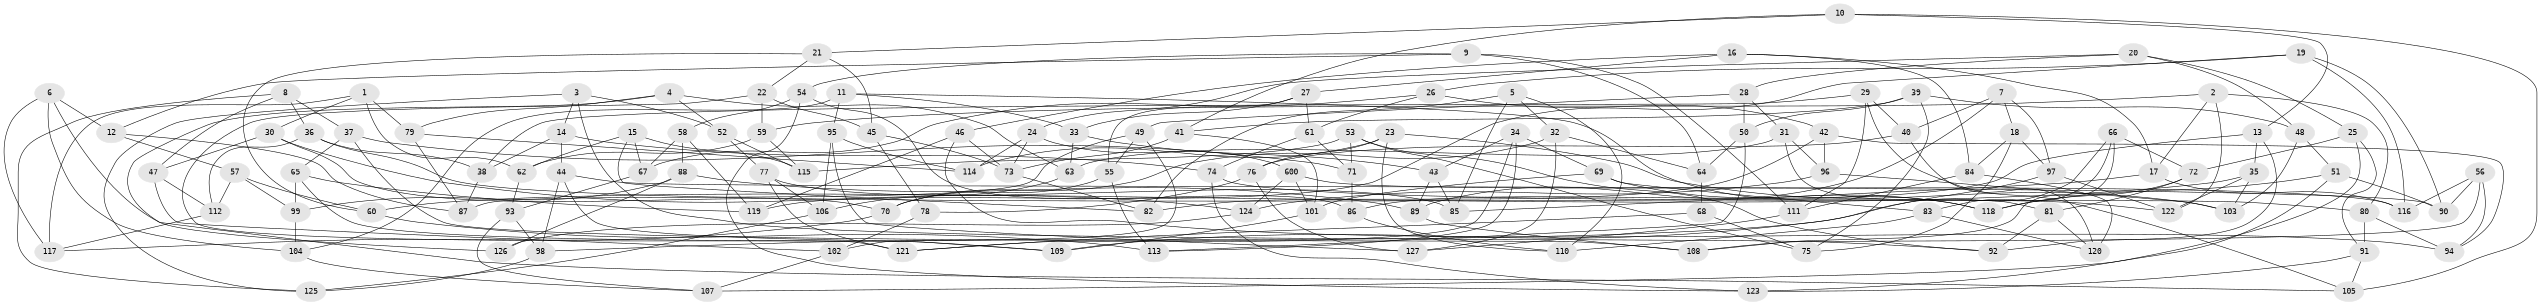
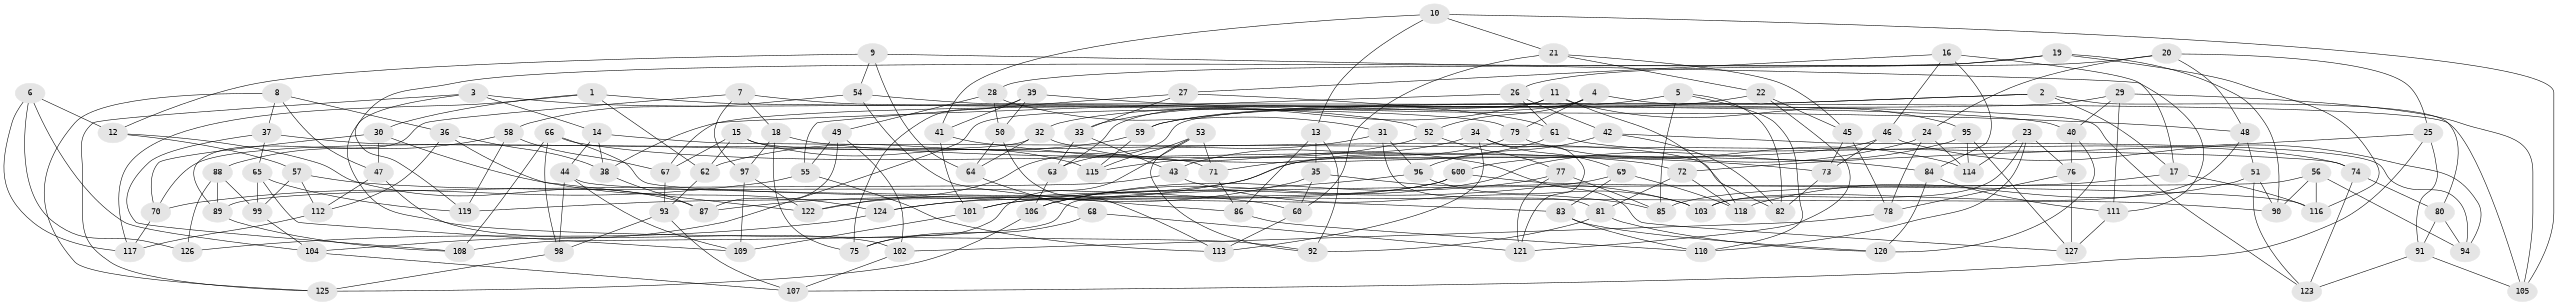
  graph {
    fontname="DejaVu Sans Mono"
    node [color=gray90 fontname="DejaVu Sans Mono" style=filled]
    edge [fontname="DejaVu Sans Mono"]
    1
    30
    62
    79
    117
    47
    70
    124
    93
    87
    114
    2
    17
    59
    80
    122
    85
    116
    115
    91
    94
    3
    14
    52
    92
    125
    38
    44
    74
    77
    4
    63
    105
    106
    5
    32
    82
    110
    64
    127
    6
    12
    104
    126
    57
    107
    7
    18
    40
    89
    97
    84
    75
    76
    120
    108
    109
    8
    36
    37
    112
    65
    71
    102
    9
    54
    111
    86
    123
    58
    68
    10
    13
    21
    41
    35
    22
    45
    60
    73
    101
    11
    33
    95
    118
    43
    99
    103
    90
    98
    15
    67
    16
    27
    46
    61
    55
    119
    19
    26
    42
    20
    24
    25
    28
    48
    78
    n108 [label=600]
    72
    31
    49
    50
    51
    121
    113
    23
    81
    96
    29
    34
    69
    83
    39
    53
    88
    56
    66
    1 -- 30
    1 -- 62
    1 -- 79
    1 -- 117
    30 -- 47
    30 -- 70
    30 -- 124
    62 -- 93
    79 -- 87
    79 -- 114
    47 -- 112
    47 -- 102
    70 -- 117
    124 -- 126
    93 -- 107
    93 -- 98
    2 -- 17
    2 -- 59
    2 -- 80
    2 -- 122
    17 -- 85
    17 -- 116
    59 -- 62
    59 -- 115
    80 -- 91
    80 -- 94
    91 -- 105
    91 -- 123
    3 -- 14
    3 -- 52
    3 -- 92
    3 -- 125
    14 -- 38
    14 -- 44
    14 -- 74
    52 -- 115
    52 -- 77
    38 -- 87
    44 -- 109
    44 -- 90
    44 -- 98
    74 -- 80
    74 -- 123
    77 -- 85
    77 -- 106
    77 -- 121
    4 -- 79
    4 -- 52
    4 -- 63
    4 -- 105
    63 -- 106
    106 -- 125
    5 -- 85
    5 -- 32
    5 -- 82
    5 -- 110
    32 -- 70
    32 -- 64
    32 -- 127
    64 -- 68
    6 -- 117
    6 -- 12
    6 -- 104
    6 -- 126
    12 -- 87
    12 -- 57
    104 -- 107
    57 -- 112
    57 -- 60
    57 -- 99
    7 -- 18
    7 -- 40
    7 -- 89
    7 -- 97
    18 -- 97
    18 -- 84
    18 -- 75
    40 -- 76
    40 -- 120
    89 -- 108
    97 -- 122
    97 -- 109
    84 -- 120
    84 -- 111
    76 -- 127
    76 -- 78
    8 -- 47
    8 -- 125
    8 -- 36
    8 -- 37
    36 -- 122
    36 -- 38
    36 -- 112
    37 -- 108
    37 -- 65
    37 -- 71
    112 -- 117
    65 -- 109
    65 -- 99
    65 -- 119
    71 -- 86
    102 -- 107
    9 -- 64
    9 -- 12
    9 -- 54
    9 -- 111
    54 -- 86
    54 -- 123
    54 -- 58
    111 -- 127
    86 -- 110
    58 -- 67
    58 -- 119
    58 -- 88
    68 -- 75
    68 -- 121
    10 -- 105
    10 -- 13
    10 -- 21
    10 -- 41
    13 -- 92
    13 -- 86
    13 -- 35
    21 -- 22
    21 -- 45
    21 -- 60
    41 -- 73
    41 -- 101
    35 -- 122
    35 -- 60
    35 -- 103
    22 -- 59
    22 -- 45
    22 -- 121
    45 -- 73
    45 -- 78
    60 -- 113
    73 -- 82
    101 -- 109
    11 -- 104
    11 -- 33
    11 -- 95
    11 -- 118
    33 -- 63
    33 -- 43
    95 -- 114
    95 -- 106
    95 -- 127
    43 -- 85
    43 -- 89
    99 -- 104
    98 -- 125
    15 -- 62
    15 -- 115
    15 -- 82
    15 -- 67
    67 -- 93
    16 -- 17
    16 -- 84
    16 -- 27
    16 -- 46
    27 -- 33
    27 -- 61
    27 -- 55
    46 -- 94
    46 -- 73
    46 -- 119
    61 -- 74
    61 -- 71
    55 -- 70
    55 -- 113
    19 -- 116
    19 -- 90
    19 -- 119
    19 -- 26
    26 -- 67
    26 -- 61
    26 -- 42
    42 -- 94
    42 -- 82
    42 -- 96
    20 -- 24
    20 -- 25
    20 -- 28
    20 -- 48
    24 -- 114
-   24 -- 73
+   24 -- 78
    24 -- n108
    25 -- 91
    25 -- 107
    25 -- 72
    28 -- 31
    28 -- 49
    28 -- 50
    48 -- 103
    48 -- 51
    78 -- 102
    n108 -- 124
    n108 -- 116
    n108 -- 101
    72 -- 118
    72 -- 81
    31 -- 63
    31 -- 81
    31 -- 96
    49 -- 87
    49 -- 102
    49 -- 55
    50 -- 64
    50 -- 113
    51 -- 123
    51 -- 118
    51 -- 90
    23 -- 114
    23 -- 110
    23 -- 76
    23 -- 103
    81 -- 92
    81 -- 120
    96 -- 124
    96 -- 103
    29 -- 38
    29 -- 105
    29 -- 40
    29 -- 111
    34 -- 43
    34 -- 121
    34 -- 113
    34 -- 69
    69 -- 101
    69 -- 118
    69 -- 83
    83 -- 110
    83 -- 120
    39 -- 75
    39 -- 41
    39 -- 48
    39 -- 50
    53 -- 115
    53 -- 92
    53 -- 75
    53 -- 71
    88 -- 126
    88 -- 89
    88 -- 99
    56 -- 116
    56 -- 94
    56 -- 108
    56 -- 90
    66 -- 108
    66 -- 98
    66 -- 72
    66 -- 83
  }
